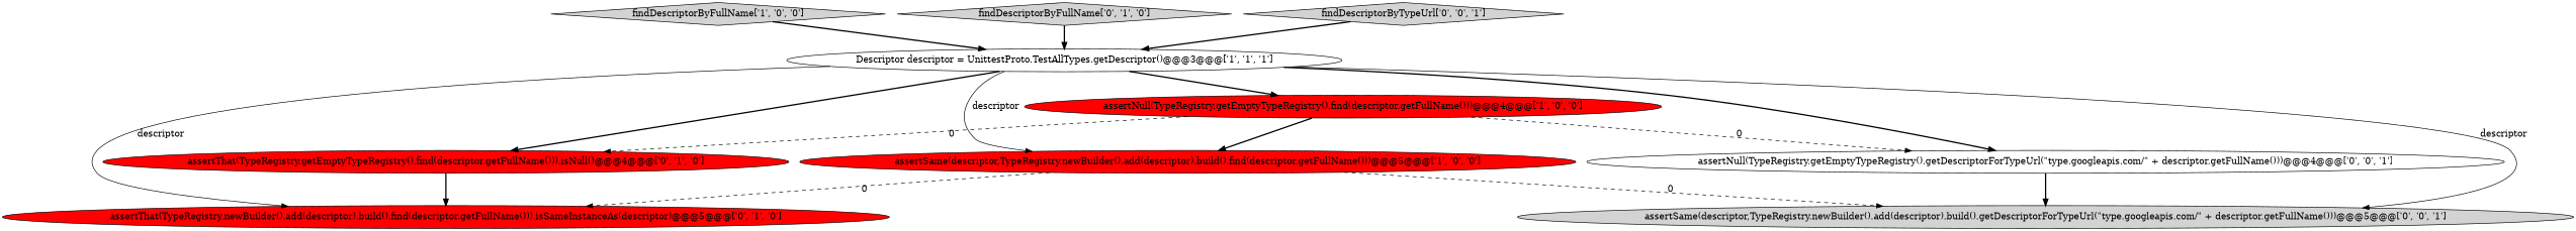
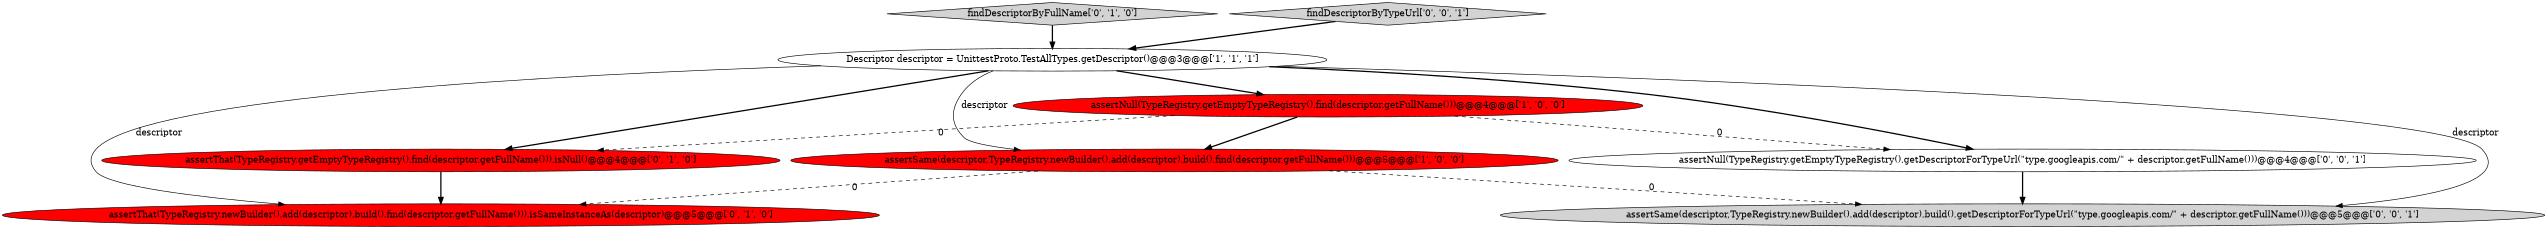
  digraph {
    node [fillcolor=lightgray shape=ellipse style=filled]
    edge [style=bold]
-   n1 [label="findDescriptorByFullName['1', '0', '0']" shape=diamond]
    n2 [fillcolor=white label="Descriptor descriptor = UnittestProto.TestAllTypes.getDescriptor()@@@3@@@['1', '1', '1']"]
    n3 [fillcolor=red label="assertThat(TypeRegistry.getEmptyTypeRegistry().find(descriptor.getFullName())).isNull()@@@4@@@['0', '1', '0']"]
    n4 [fillcolor=red label="assertThat(TypeRegistry.newBuilder().add(descriptor).build().find(descriptor.getFullName())).isSameInstanceAs(descriptor)@@@5@@@['0', '1', '0']"]
    n5 [fillcolor=red label="assertSame(descriptor,TypeRegistry.newBuilder().add(descriptor).build().find(descriptor.getFullName()))@@@5@@@['1', '0', '0']"]
    n6 [label="assertSame(descriptor,TypeRegistry.newBuilder().add(descriptor).build().getDescriptorForTypeUrl(\"type.googleapis.com/\" + descriptor.getFullName()))@@@5@@@['0', '0', '1']"]
    n7 [label="findDescriptorByFullName['0', '1', '0']" shape=diamond]
    n8 [label="findDescriptorByTypeUrl['0', '0', '1']" shape=diamond]
    n9 [fillcolor=white label="assertNull(TypeRegistry.getEmptyTypeRegistry().getDescriptorForTypeUrl(\"type.googleapis.com/\" + descriptor.getFullName()))@@@4@@@['0', '0', '1']"]
    n10 [fillcolor=red label="assertNull(TypeRegistry.getEmptyTypeRegistry().find(descriptor.getFullName()))@@@4@@@['1', '0', '0']"]
-   n1 -> n2
    n2 -> n3
    n2 -> n4 [label=descriptor style=solid]
    n2 -> n5 [label=descriptor style=solid]
    n2 -> n6 [label=descriptor style=solid]
    n2 -> n9
    n2 -> n10
    n3 -> n4
    n5 -> n4 [label=0 style=dashed]
    n5 -> n6 [label=0 style=dashed]
    n7 -> n2
    n8 -> n2
    n9 -> n6
    n10 -> n3 [label=0 style=dashed]
    n10 -> n5
    n10 -> n9 [label=0 style=dashed]
  }
